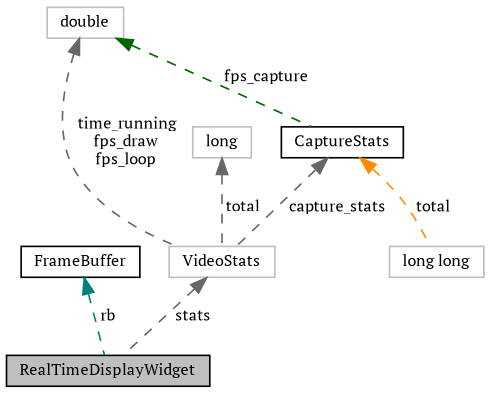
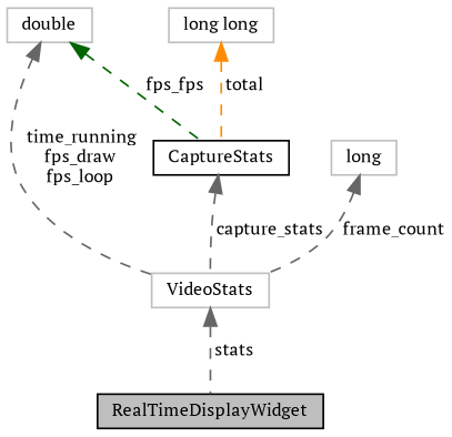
  digraph {
    fontname="PT Serif"
    node [color=grey75 fillcolor=white fontname="PT Serif" fontsize=10 shape=record style=filled]
    edge [color=gray40 dir=back fontname="PT Serif" fontsize=10 labelfontname=Helvetica labelfontsize=10 style=dashed]
    n1 [color=black fillcolor=grey75 fontcolor=black height=0.2 label=RealTimeDisplayWidget width=0.4]
-   n2 [color=black height=0.2 label=FrameBuffer width=0.4]
    n3 [height=0.2 label=VideoStats width=0.4]
    n4 [height=0.2 label=double width=0.4]
    n5 [color=black height=0.2 label=CaptureStats width=0.4]
    n6 [height=0.2 label=long width=0.4]
    n7 [height=0.2 label="long long" width=0.4]
-   n2 -> n1 [color=teal label=" rb"]
    n3 -> n1 [label=" stats"]
    n4 -> n3 [label=" time_running\nfps_draw\nfps_loop"]
-   n4 -> n5 [color=darkgreen label=" fps_capture"]
+   n4 -> n5 [color=darkgreen label=" fps_fps"]
    n5 -> n3 [label=" capture_stats"]
-   n6 -> n3 [label=" total"]
-   n5 -> n7 [color=darkorange label=" total"]
+   n6 -> n3 [label=" frame_count"]
+   n7 -> n5 [color=darkorange label=" total"]
  }
